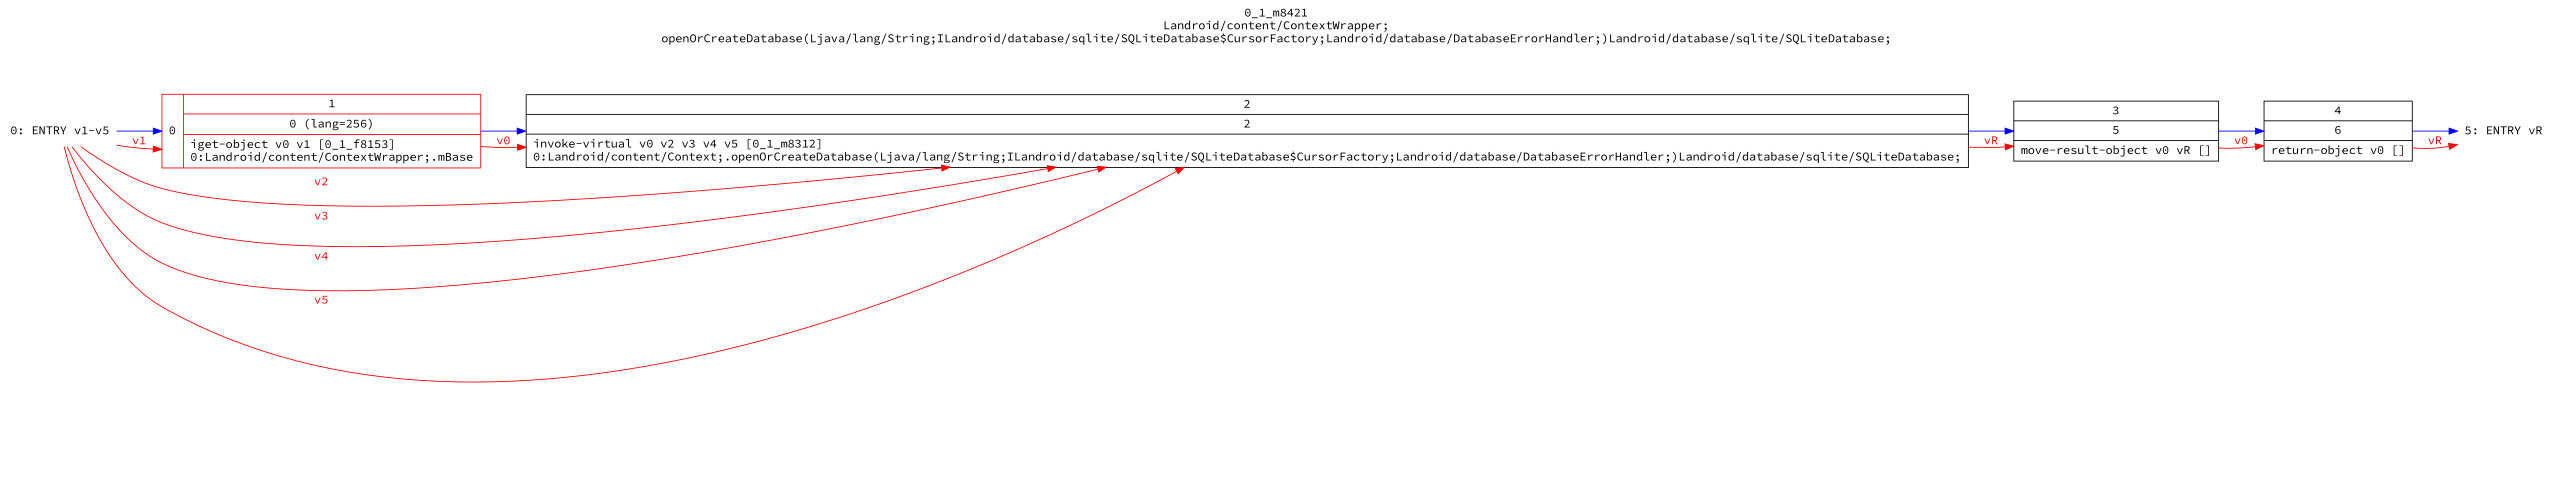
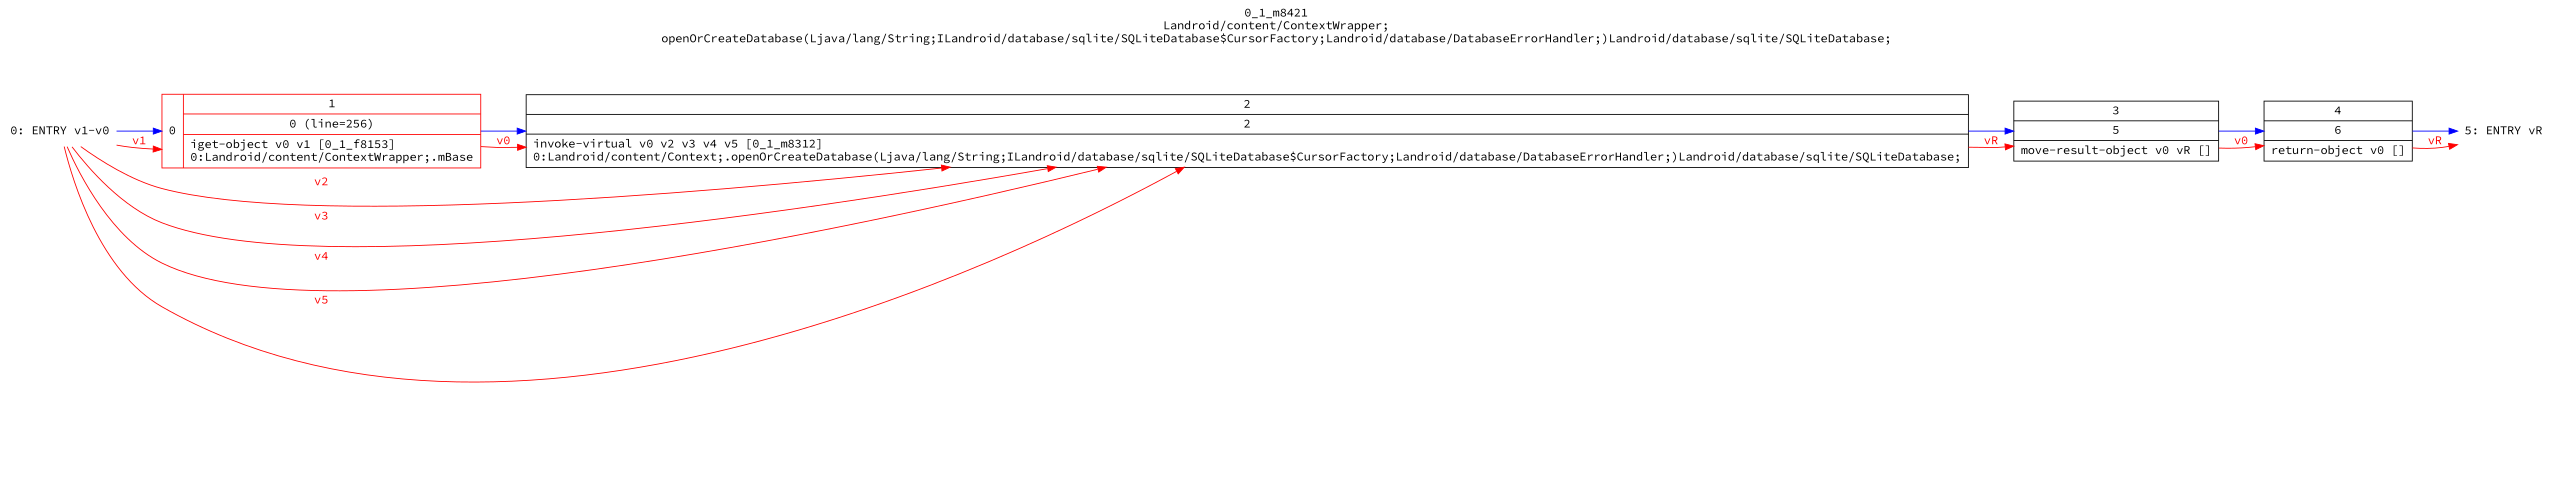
  digraph {
    fontname="Source Code Pro"
    label="0_1_m8421\nLandroid/content/ContextWrapper;\nopenOrCreateDatabase(Ljava/lang/String;ILandroid/database/sqlite/SQLiteDatabase$CursorFactory;Landroid/database/DatabaseErrorHandler;)Landroid/database/sqlite/SQLiteDatabase;"
    labelloc=t
    rankdir=LR
    node [fontname="Source Code Pro" shape=record]
    edge [color=red fontcolor=red fontname="Source Code Pro"]
-   n1 [label="0: ENTRY v1-v5" shape=plaintext]
-   n2 [color=red label="{0|{1|0 (lang=256)|iget-object v0 v1 [0_1_f8153]\l0:Landroid/content/ContextWrapper;.mBase\l}}"]
+   n1 [label="0: ENTRY v1-v0" shape=plaintext]
+   n2 [color=red label="{0|{1|0 (line=256)|iget-object v0 v1 [0_1_f8153]\l0:Landroid/content/ContextWrapper;.mBase\l}}"]
    n3 [label="2|2|invoke-virtual v0 v2 v3 v4 v5 [0_1_m8312]\l0:Landroid/content/Context;.openOrCreateDatabase(Ljava/lang/String;ILandroid/database/sqlite/SQLiteDatabase$CursorFactory;Landroid/database/DatabaseErrorHandler;)Landroid/database/sqlite/SQLiteDatabase;\l"]
    n4 [label="3|5|move-result-object v0 vR []\l"]
    n5 [label="4|6|return-object v0 []\l"]
    n6 [label="5: ENTRY vR" shape=plaintext]
    n1 -> n2 [color=blue fontcolor=blue weight=100]
    n1 -> n2 [label=v1]
    n1 -> n3 [label=v2]
    n1 -> n3 [label=v3]
    n1 -> n3 [label=v4]
    n1 -> n3 [label=v5]
    n2 -> n3 [color=blue fontcolor=blue weight=100]
    n2 -> n3 [label=v0]
    n3 -> n4 [color=blue fontcolor=blue weight=100]
    n3 -> n4 [label=vR]
    n4 -> n5 [color=blue fontcolor=blue weight=100]
    n4 -> n5 [label=v0]
    n5 -> n6 [color=blue fontcolor=blue weight=100]
    n5 -> n6 [label=vR]
  }
